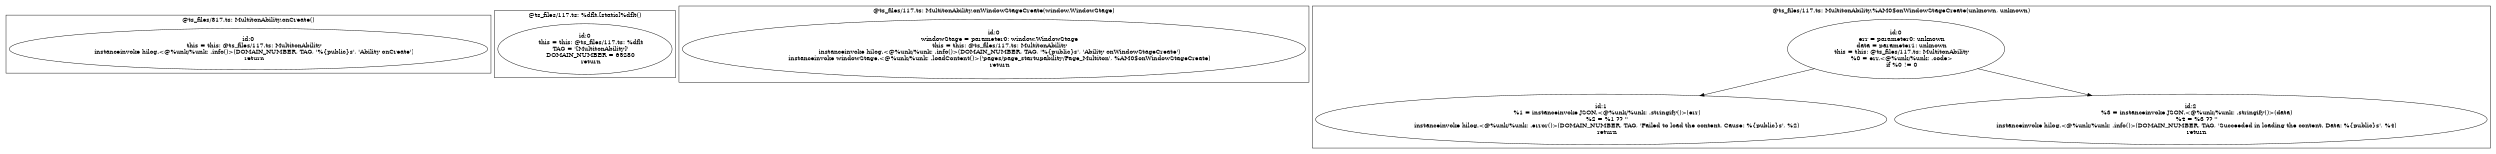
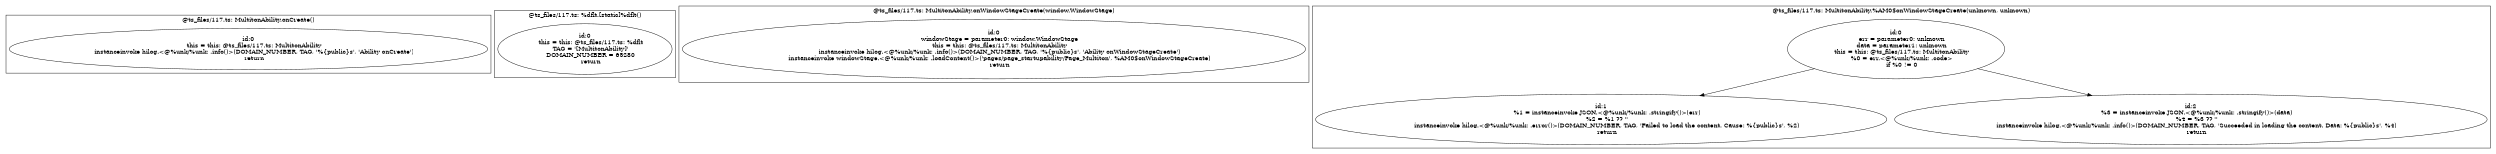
  digraph {
    n1 [label="id:0\n      this = this: @ts_files/117.ts: MultitonAbility\n      instanceinvoke hilog.<@%unk/%unk: .info()>(DOMAIN_NUMBER, TAG, '%{public}s', 'Ability onCreate')\n      return"]
    n2 [label="id:0\n      this = this: @ts_files/117.ts: %dflt\n      TAG = '[MultitonAbility]'\n      DOMAIN_NUMBER = 65280\n      return"]
    n3 [label="id:0\n      windowStage = parameter0: window.WindowStage\n      this = this: @ts_files/117.ts: MultitonAbility\n      instanceinvoke hilog.<@%unk/%unk: .info()>(DOMAIN_NUMBER, TAG, '%{public}s', 'Ability onWindowStageCreate')\n      instanceinvoke windowStage.<@%unk/%unk: .loadContent()>('pages/page_startupability/Page_Multiton', %AM0$onWindowStageCreate)\n      return"]
    n4 [label="id:0\n      err = parameter0: unknown\n      data = parameter1: unknown\n      this = this: @ts_files/117.ts: MultitonAbility\n      %0 = err.<@%unk/%unk: .code>\n      if %0 != 0"]
    n5 [label="id:1\n      %1 = instanceinvoke JSON.<@%unk/%unk: .stringify()>(err)\n      %2 = %1 ?? ''\n      instanceinvoke hilog.<@%unk/%unk: .error()>(DOMAIN_NUMBER, TAG, 'Failed to load the content. Cause: %{public}s', %2)\n      return"]
    n6 [label="id:2\n      %3 = instanceinvoke JSON.<@%unk/%unk: .stringify()>(data)\n      %4 = %3 ?? ''\n      instanceinvoke hilog.<@%unk/%unk: .info()>(DOMAIN_NUMBER, TAG, 'Succeeded in loading the content. Data: %{public}s', %4)\n      return"]
    subgraph cluster_1 {
      label="@ts_files/117.ts: MultitonAbility.%AM0$onWindowStageCreate(unknown, unknown)"
      n4
      n5
      n6
    }
    subgraph cluster_2 {
      label="@ts_files/117.ts: MultitonAbility.onWindowStageCreate(window.WindowStage)"
      n3
    }
    subgraph cluster_3 {
-     label="@ts_files/817.ts: MultitonAbility.onCreate()"
+     label="@ts_files/117.ts: MultitonAbility.onCreate()"
      n1
    }
    subgraph cluster_4 {
      label="@ts_files/117.ts: %dflt.[static]%dflt()"
      n2
    }
    n4 -> n5
    n4 -> n6
  }
